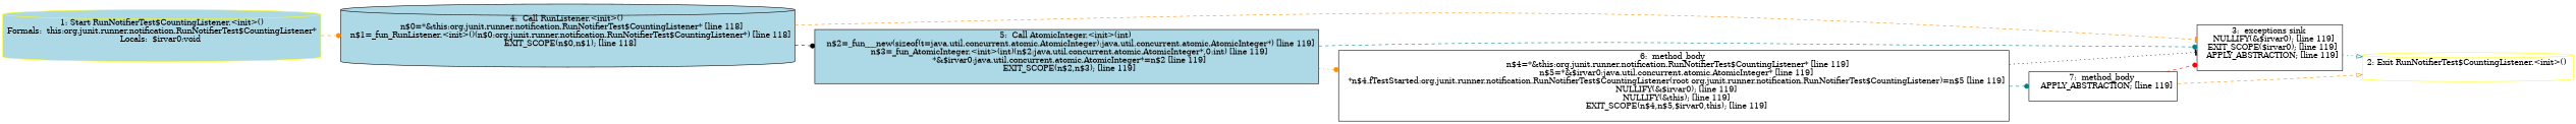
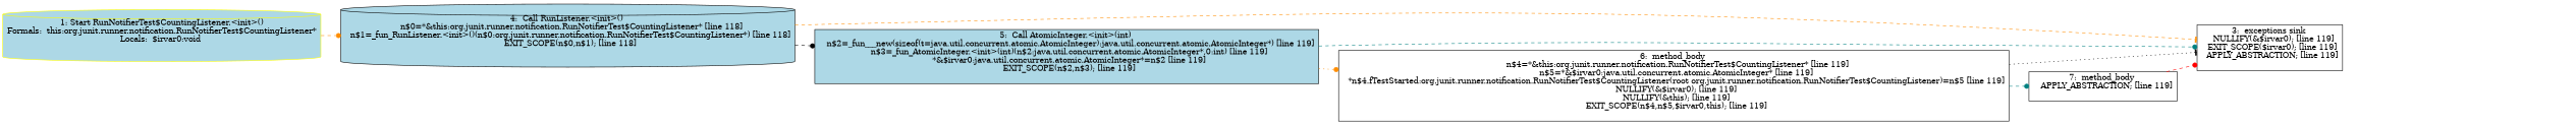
  digraph {
    rankdir=LR
    node [style=filled fillcolor=white shape=box]
    edge [color=darkorange style=dashed arrowhead=dot]
    n1 [color=yellow label="1: Start RunNotifierTest$CountingListener.<init>()\nFormals:  this:org.junit.runner.notification.RunNotifierTest$CountingListener*\nLocals:  $irvar0:void \n  " fillcolor=lightblue shape=cylinder]
    n2 [label="4:  Call RunListener.<init>() \n   n$0=*&this:org.junit.runner.notification.RunNotifierTest$CountingListener* [line 118]\n  n$1=_fun_RunListener.<init>()(n$0:org.junit.runner.notification.RunNotifierTest$CountingListener*) [line 118]\n  EXIT_SCOPE(n$0,n$1); [line 118]\n " shape=cylinder fillcolor=lightblue]
    n3 [label="3:  exceptions sink \n   NULLIFY(&$irvar0); [line 119]\n  EXIT_SCOPE($irvar0); [line 119]\n  APPLY_ABSTRACTION; [line 119]\n "]
    n4 [label="5:  Call AtomicInteger.<init>(int) \n   n$2=_fun___new(sizeof(t=java.util.concurrent.atomic.AtomicInteger):java.util.concurrent.atomic.AtomicInteger*) [line 119]\n  n$3=_fun_AtomicInteger.<init>(int)(n$2:java.util.concurrent.atomic.AtomicInteger*,0:int) [line 119]\n  *&$irvar0:java.util.concurrent.atomic.AtomicInteger*=n$2 [line 119]\n  EXIT_SCOPE(n$2,n$3); [line 119]\n " fillcolor=lightblue]
-   n5 [color=yellow label="2: Exit RunNotifierTest$CountingListener.<init>() \n  " shape=cylinder]
    n6 [label="6:  method_body \n   n$4=*&this:org.junit.runner.notification.RunNotifierTest$CountingListener* [line 119]\n  n$5=*&$irvar0:java.util.concurrent.atomic.AtomicInteger* [line 119]\n  *n$4.fTestStarted:org.junit.runner.notification.RunNotifierTest$CountingListener(root org.junit.runner.notification.RunNotifierTest$CountingListener)=n$5 [line 119]\n  NULLIFY(&$irvar0); [line 119]\n  NULLIFY(&this); [line 119]\n  EXIT_SCOPE(n$4,n$5,$irvar0,this); [line 119]\n "]
    n7 [label="7:  method_body \n   APPLY_ABSTRACTION; [line 119]\n "]
    n1 -> n2
    n2 -> n3 [arrowhead=tee]
    n2 -> n4 [color=black]
-   n3 -> n5 [color=teal style=dotted arrowhead=onormal]
    n4 -> n3 [color=teal]
    n4 -> n6 [style=dotted]
    n6 -> n3 [color=black style=dotted arrowhead=tee]
    n6 -> n7 [color=teal]
    n7 -> n3 [color=red]
-   n7 -> n5 [arrowhead=onormal]
  }
